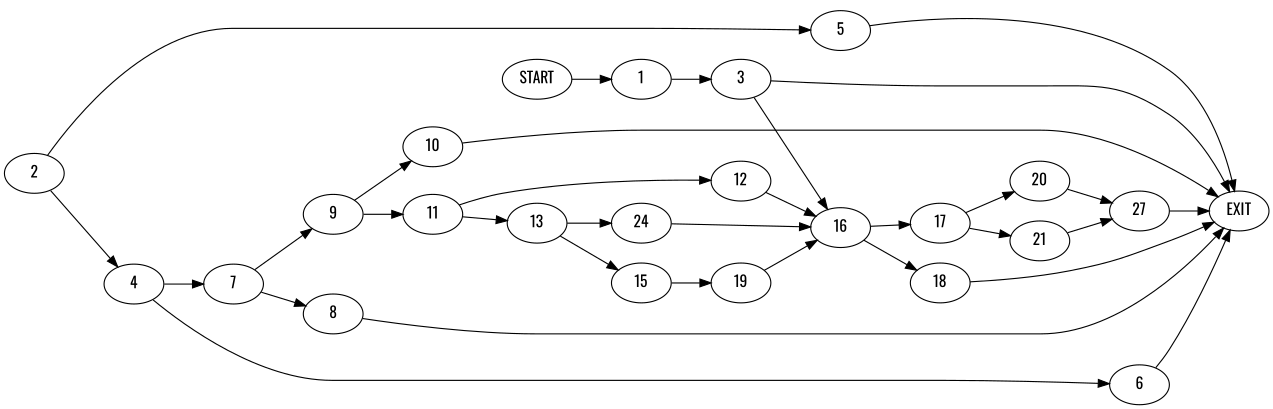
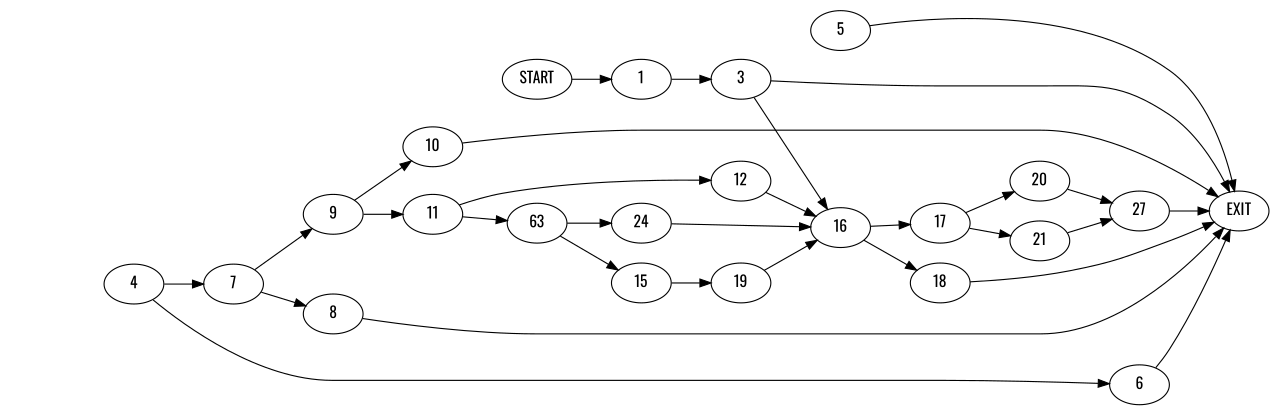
  digraph {
    fontname=Oswald
    rankdir=LR
    node [fontname=Oswald]
    edge [fontname=Oswald]
    n1 [label=START]
    1
    3
    n4 [label=EXIT]
-   2
    4
    5
    16
    6
    7
    8
    9
    10
    11
    12
-   13
+   13 [label=63]
    n17 [label=24]
    15
    17
    18
    19
    20
    21
    n24 [label=27]
    n1 -> 1
    1 -> 3
    3 -> n4
    3 -> 16
-   2 -> 4
-   2 -> 5
    4 -> 6
    4 -> 7
    5 -> n4
    16 -> 17
    16 -> 18
    6 -> n4
    7 -> 8
    7 -> 9
    8 -> n4
    9 -> 10
    9 -> 11
    10 -> n4
    11 -> 12
    11 -> 13
    12 -> 16
    13 -> n17
    13 -> 15
    n17 -> 16
    15 -> 19
    17 -> 20
    17 -> 21
    18 -> n4
    19 -> 16
    20 -> n24
    21 -> n24
    n24 -> n4
  }
